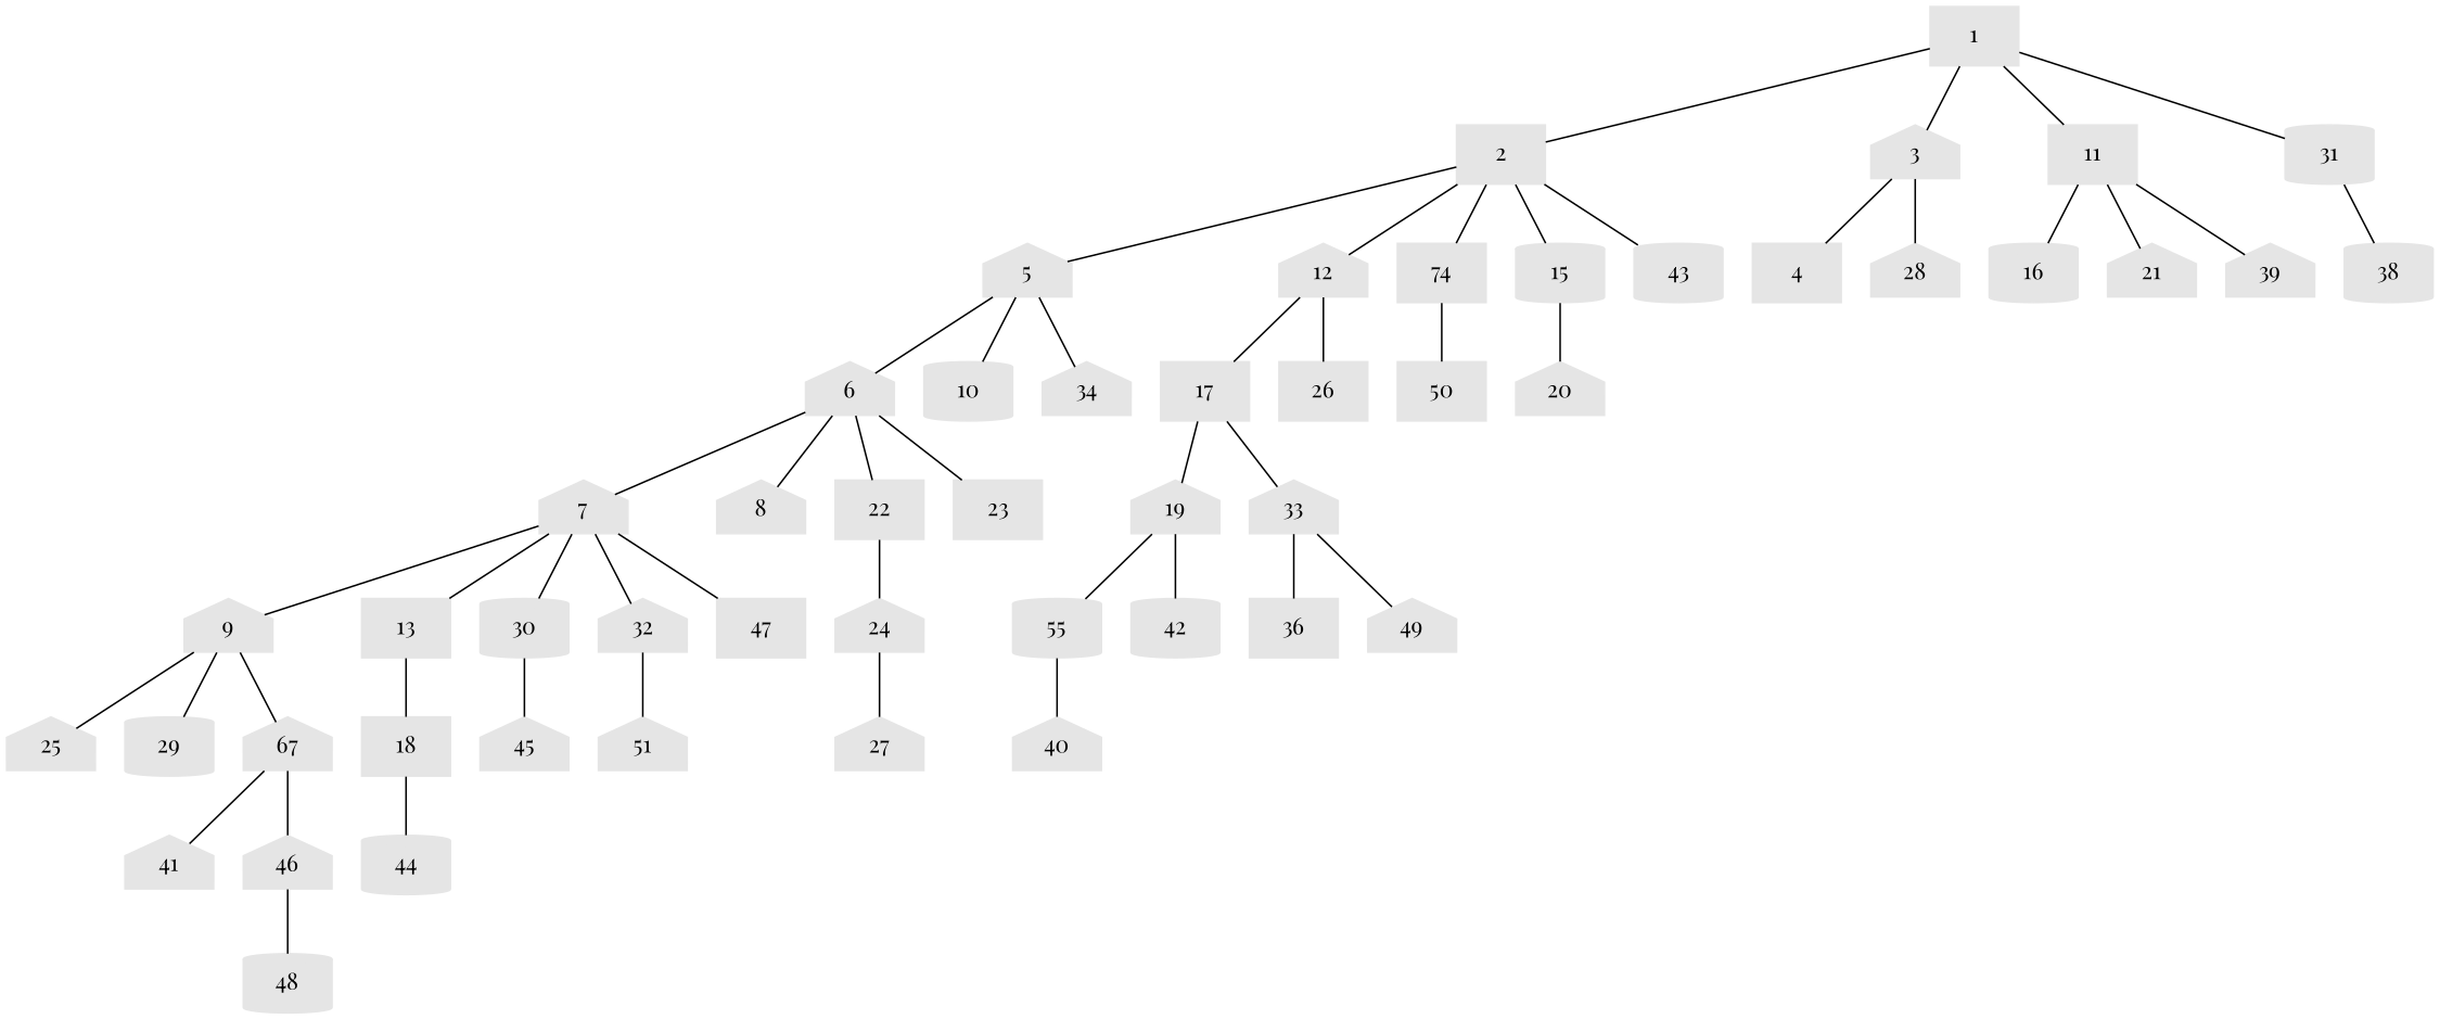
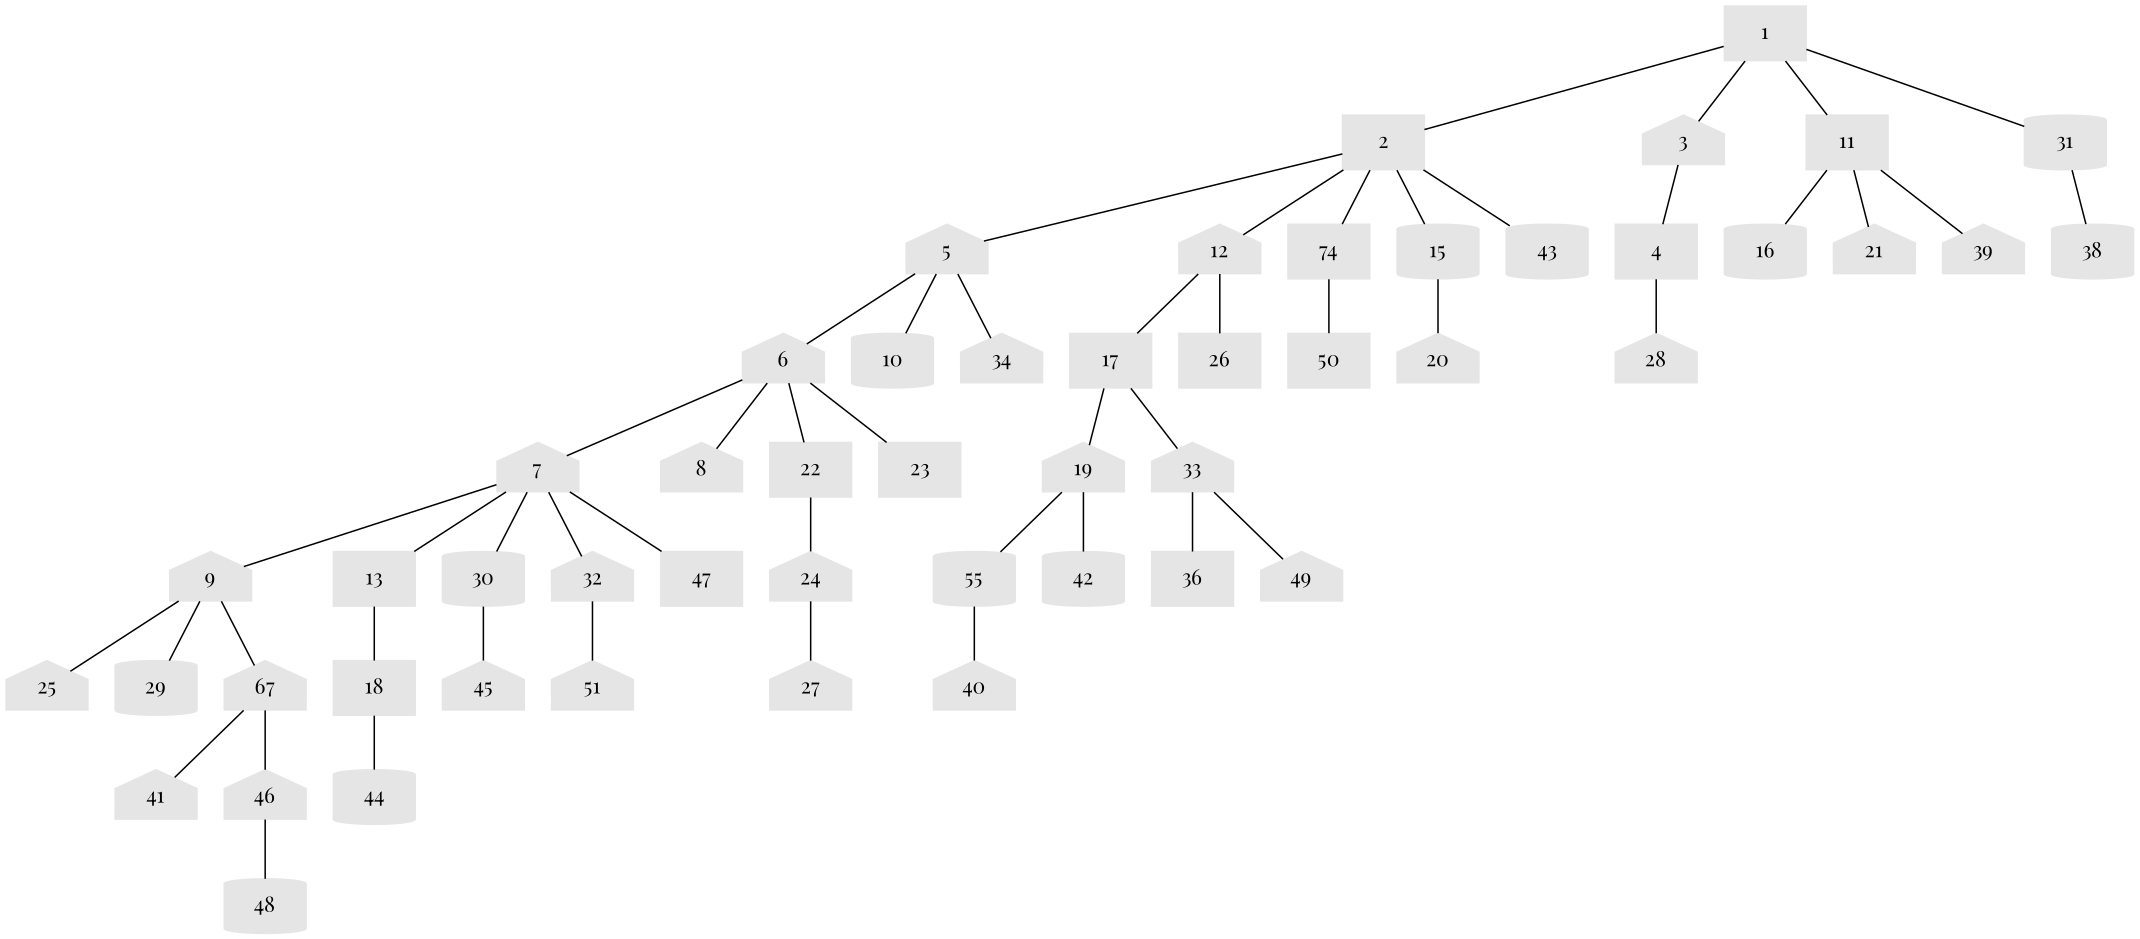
  graph {
    fontname="Playfair Display"
    node [color=gray90 fontname="Playfair Display" shape=house style=filled]
    edge [fontname="Playfair Display"]
    1 [shape=box]
    2 [shape=box]
    3
    11 [shape=box]
    31 [shape=cylinder]
    5
    12
    n8 [label=74 shape=box]
    15 [shape=cylinder]
    43 [shape=cylinder]
    4 [shape=box]
    16 [shape=cylinder]
    21
    39
    38 [shape=cylinder]
    6
    10 [shape=cylinder]
    34
    17 [shape=box]
    26 [shape=box]
    50 [shape=box]
    20
    28
    7
    8
    22 [shape=box]
    23 [shape=box]
    9
    13 [shape=box]
    30 [shape=cylinder]
    32
    47 [shape=box]
    24
    25
    29 [shape=cylinder]
    n36 [label=67]
    18 [shape=box]
    45
    51
    41
    46
    19
    33
    44 [shape=cylinder]
    n45 [label=55 shape=cylinder]
    42 [shape=cylinder]
    36 [shape=box]
    49
    40
    27
    48 [shape=cylinder]
    1 -- 2
    1 -- 3
    1 -- 11
    1 -- 31
    2 -- 5
    2 -- 12
    2 -- n8
    2 -- 15
    2 -- 43
    3 -- 4
    11 -- 16
    11 -- 21
    11 -- 39
    31 -- 38
    5 -- 6
    5 -- 10
    5 -- 34
    12 -- 17
    12 -- 26
    n8 -- 50
    15 -- 20
-   3 -- 28
+   4 -- 28
    6 -- 7
    6 -- 8
    6 -- 22
    6 -- 23
    17 -- 19
    17 -- 33
    7 -- 9
    7 -- 13
    7 -- 30
    7 -- 32
    7 -- 47
    22 -- 24
    9 -- 25
    9 -- 29
    9 -- n36
    13 -- 18
    30 -- 45
    32 -- 51
    24 -- 27
    n36 -- 41
    n36 -- 46
    18 -- 44
    46 -- 48
    19 -- n45
    19 -- 42
    33 -- 36
    33 -- 49
    n45 -- 40
  }
